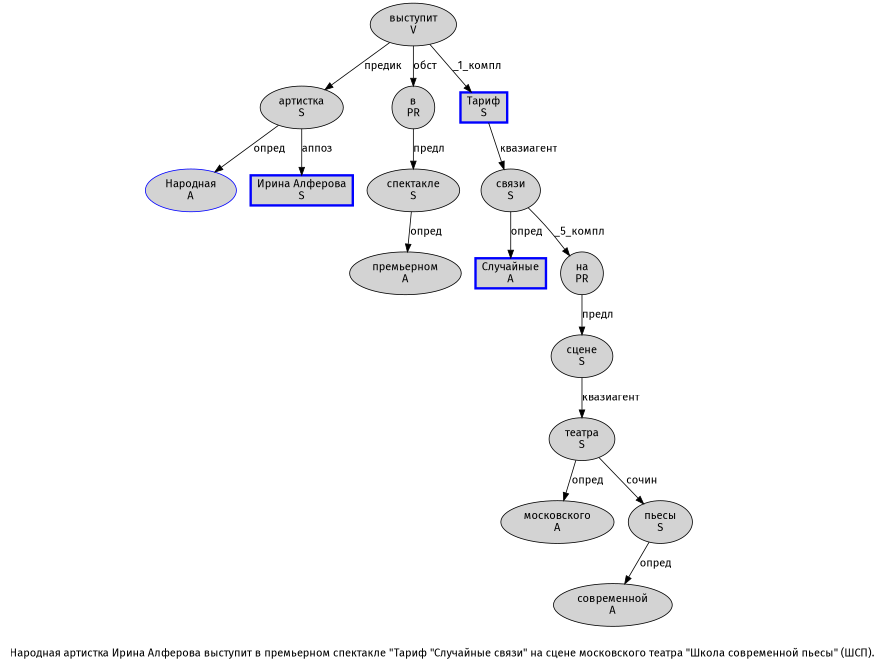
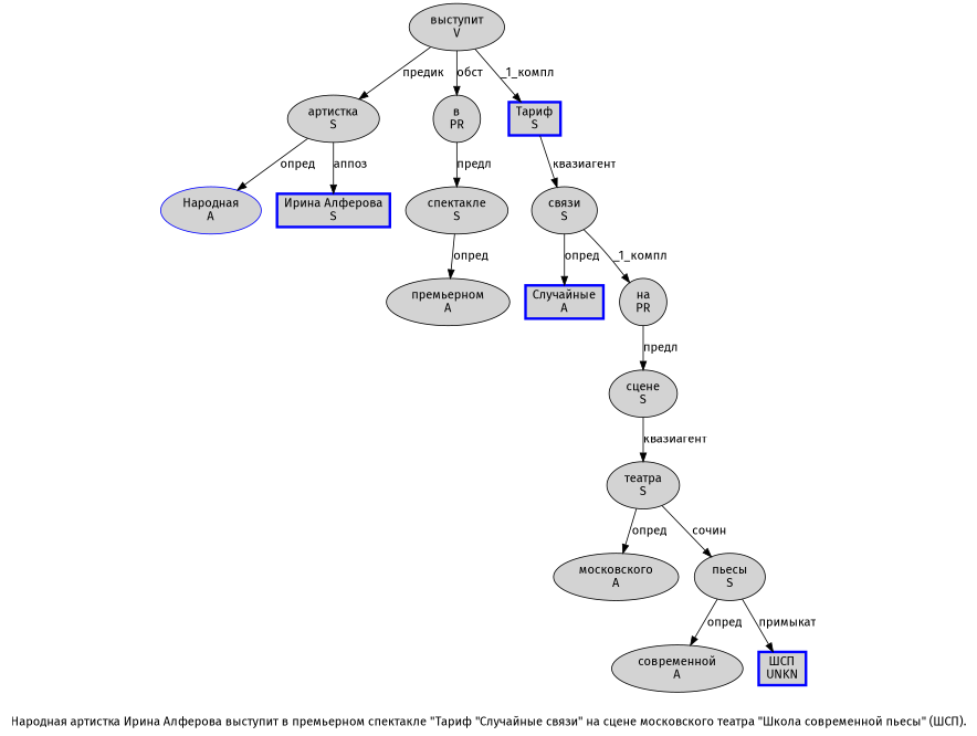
  digraph {
    fontname="Fira Sans"
    label="Народная артистка Ирина Алферова выступит в премьерном спектакле \"Тариф \"Случайные связи\" на сцене московского театра \"Школа современной пьесы\" (ШСП)."
    node [fillcolor=lightgray fontname="Fira Sans" penwidth=1 shape=ellipse style=filled]
    edge [fontname="Fira Sans"]
    n1 [color=blue label="Народная\nA"]
    n2 [label="артистка\nS"]
    n3 [color=blue label="Ирина Алферова\nS" penwidth=3 shape=box]
    n4 [label="выступит\nV"]
    n5 [label="в\nPR"]
    n6 [color=blue label="Тариф\nS" penwidth=3 shape=box]
    n7 [label="спектакле\nS"]
    n8 [label="связи\nS"]
    n9 [label="премьерном\nA"]
    n10 [color=blue label="Случайные\nA" penwidth=3 shape=box]
    n11 [label="на\nPR"]
    n12 [label="сцене\nS"]
    n13 [label="театра\nS"]
    n14 [label="московского\nA"]
    n15 [label="пьесы\nS"]
    n16 [label="современной\nA"]
+   n17 [color=blue label="ШСП\nUNKN" penwidth=3 shape=box]
    n2 -> n1 [label="опред"]
    n2 -> n3 [label="аппоз"]
    n4 -> n2 [label="предик"]
    n4 -> n5 [label="обст"]
    n4 -> n6 [label="_1_компл"]
    n5 -> n7 [label="предл"]
    n6 -> n8 [label="квазиагент"]
    n7 -> n9 [label="опред"]
    n8 -> n10 [label="опред"]
-   n8 -> n11 [label="_5_компл"]
+   n8 -> n11 [label="_1_компл"]
    n11 -> n12 [label="предл"]
    n12 -> n13 [label="квазиагент"]
    n13 -> n14 [label="опред"]
    n13 -> n15 [label="сочин"]
    n15 -> n16 [label="опред"]
+   n15 -> n17 [label="примыкат"]
  }
